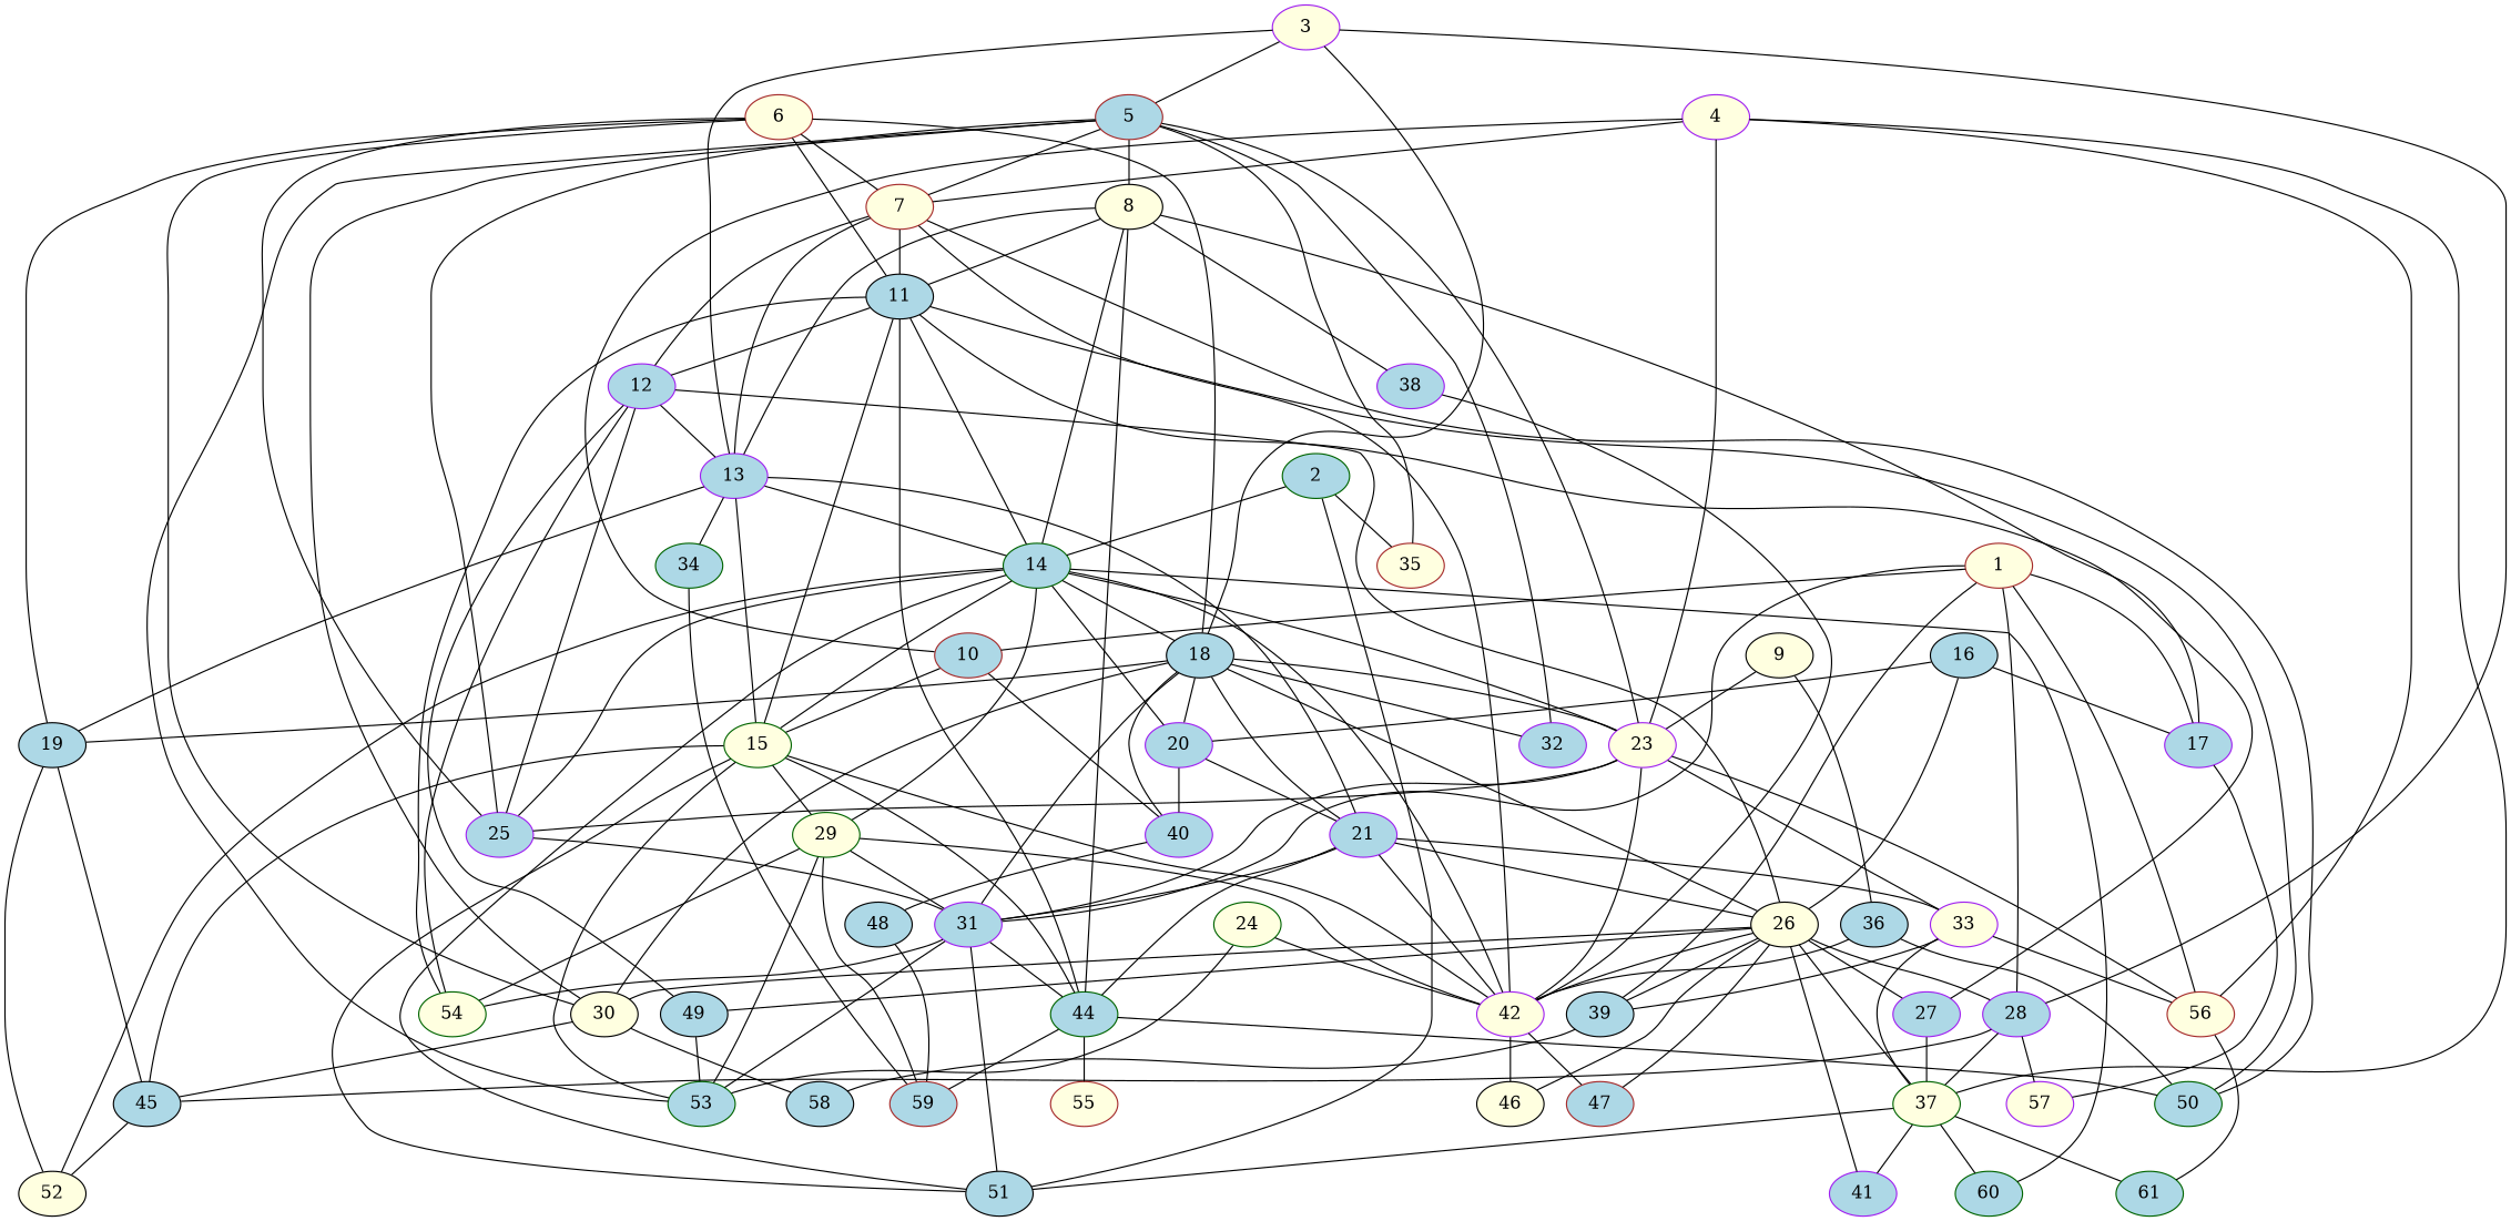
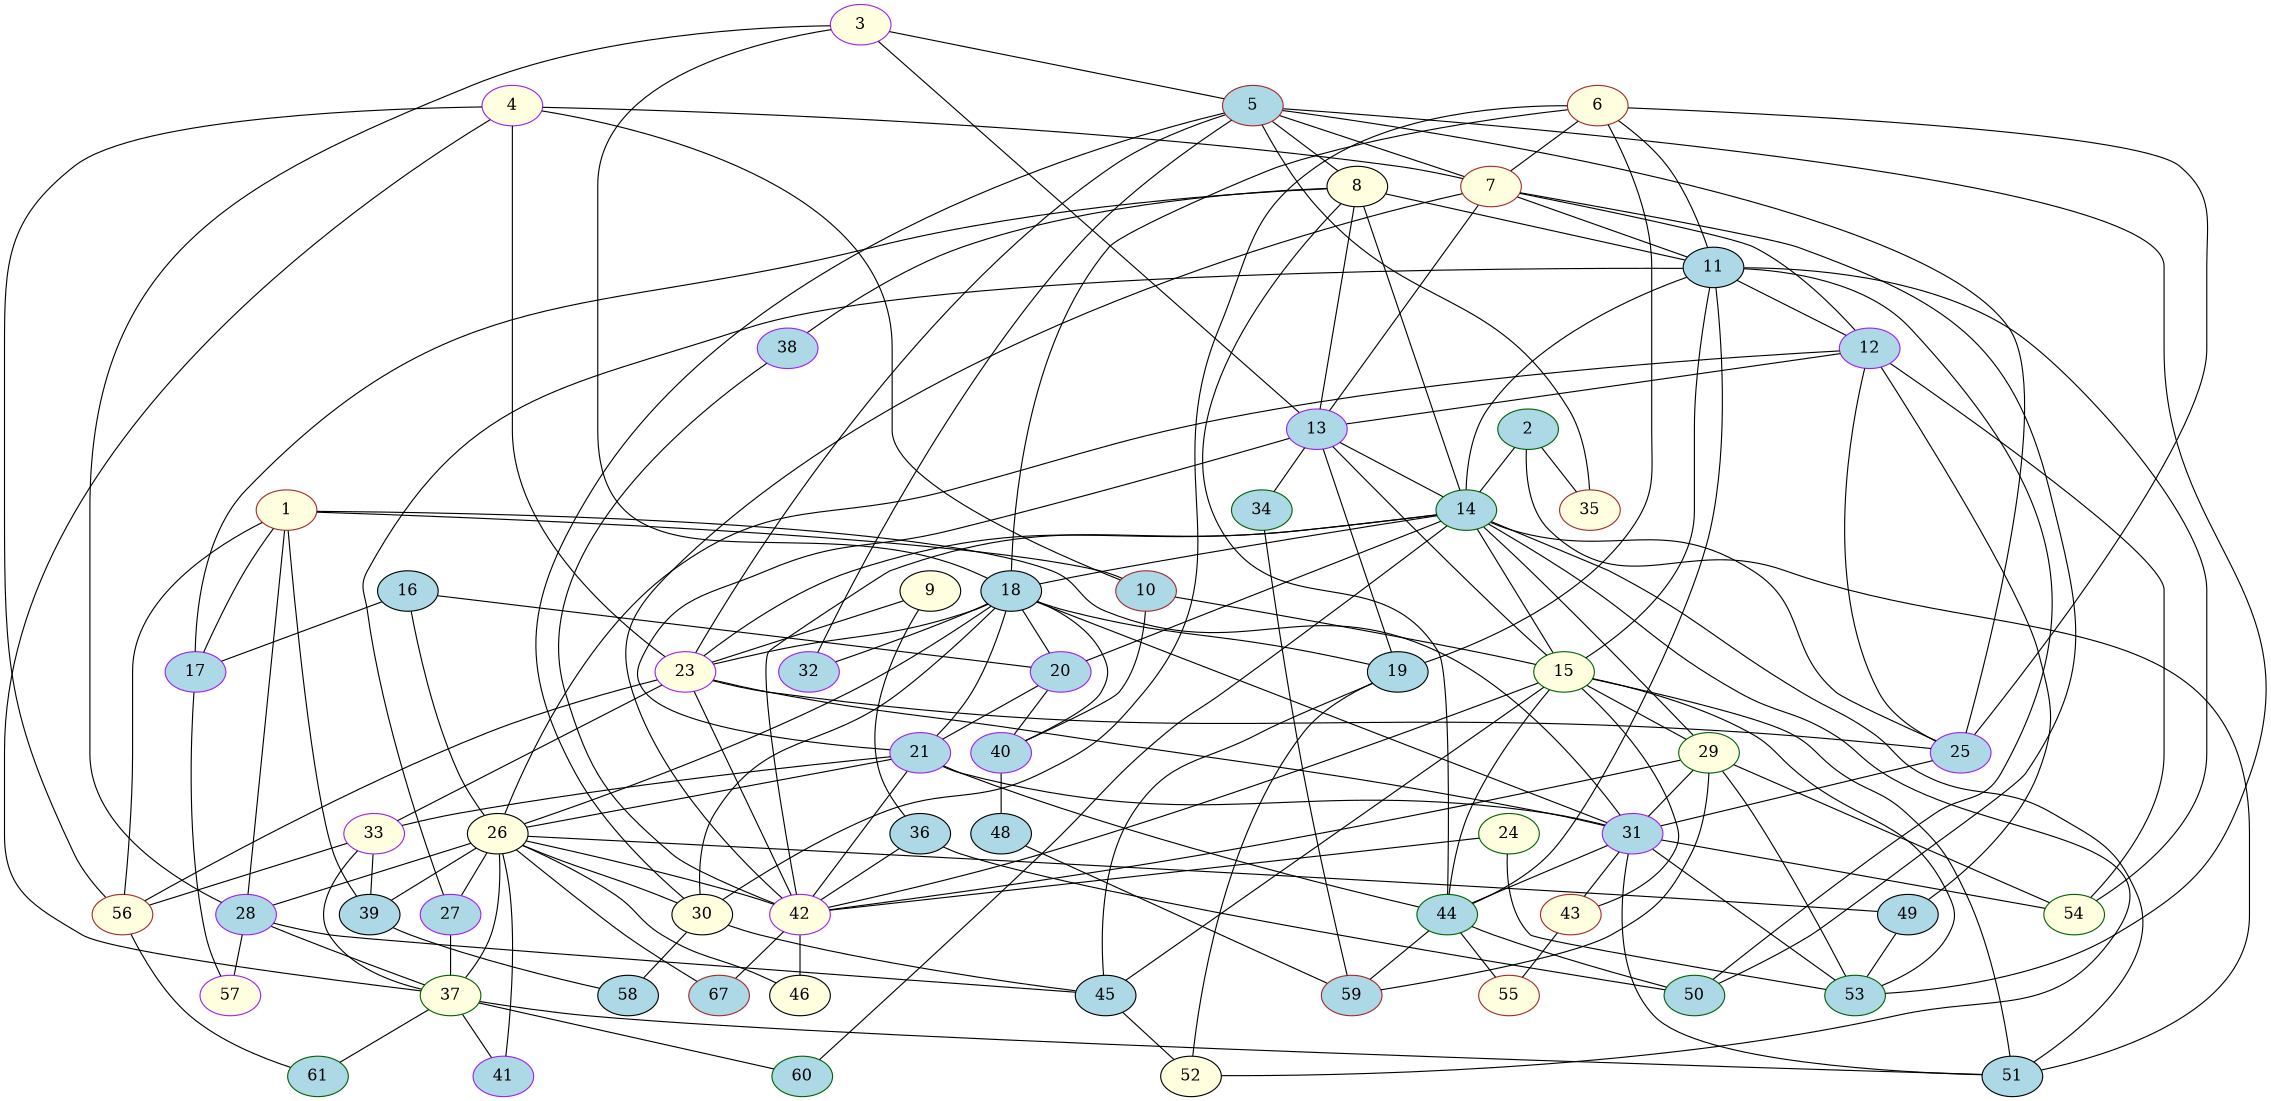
  graph {
    node [color=purple fillcolor=lightblue style=filled]
    edge [weight=1.0]
    1 [color=brown fillcolor=lightyellow]
    10 [color=brown]
    17
    28
    31
    39 [color=black]
    56 [color=brown fillcolor=lightyellow]
    15 [color=darkgreen fillcolor=lightyellow]
    40
    57 [fillcolor=lightyellow]
    37 [color=darkgreen fillcolor=lightyellow]
    45 [color=black]
    51 [color=black]
    53 [color=darkgreen]
    44 [color=darkgreen]
    54 [color=darkgreen fillcolor=lightyellow]
+   43 [color=brown fillcolor=lightyellow]
    58 [color=black]
    61 [color=darkgreen]
    2 [color=darkgreen]
    14 [color=darkgreen]
    35 [color=brown fillcolor=lightyellow]
    18 [color=black]
    23 [fillcolor=lightyellow]
    25
    42 [fillcolor=lightyellow]
    20
    29 [color=darkgreen fillcolor=lightyellow]
    52 [color=black fillcolor=lightyellow]
    60 [color=darkgreen]
    3 [fillcolor=lightyellow]
    5 [color=brown]
    13
    7 [color=brown fillcolor=lightyellow]
    8 [color=black fillcolor=lightyellow]
    30 [color=black fillcolor=lightyellow]
    32
    19 [color=black]
    21
    34 [color=darkgreen]
    26 [color=black fillcolor=lightyellow]
    4 [fillcolor=lightyellow]
    11 [color=black]
    12
    50 [color=darkgreen]
    33 [fillcolor=lightyellow]
    41
    38
    6 [color=brown fillcolor=lightyellow]
    27
    49 [color=black]
    46 [color=black fillcolor=lightyellow]
-   47 [color=brown]
+   47 [color=brown label=67]
    59 [color=brown]
    55 [color=brown fillcolor=lightyellow]
    9 [color=black fillcolor=lightyellow]
    36 [color=black]
    48 [color=black]
    16 [color=black]
    24 [color=darkgreen fillcolor=lightyellow]
    1 -- 10
    1 -- 17
    1 -- 28
    1 -- 31
    1 -- 39
    1 -- 56
    10 -- 15
    10 -- 40
    17 -- 57
    28 -- 57
    28 -- 37
    28 -- 45
    31 -- 51
    31 -- 53
    31 -- 44
    31 -- 54
+   31 -- 43
    39 -- 58
    56 -- 61
    15 -- 45
    15 -- 51
    15 -- 53
    15 -- 44 [weight=2.0]
+   15 -- 43
    15 -- 42
    15 -- 29 [weight=2.0]
    40 -- 48
    37 -- 51
    37 -- 61
    37 -- 60
    37 -- 41
    45 -- 52
    44 -- 50 [weight=2.0]
    44 -- 59
    44 -- 55
+   43 -- 55
    2 -- 51
    2 -- 14
    2 -- 35
    14 -- 15
    14 -- 51
    14 -- 18
    14 -- 23
    14 -- 25
    14 -- 42
    14 -- 20
    14 -- 29
    14 -- 52
    14 -- 60
    18 -- 31 [weight=2.0]
    18 -- 40
    18 -- 23
    18 -- 20
    18 -- 30
    18 -- 32
    18 -- 19
    18 -- 21
    18 -- 26
    23 -- 31 [weight=2.0]
    23 -- 56
    23 -- 25
    23 -- 42
    23 -- 33
    25 -- 31
    42 -- 46
    42 -- 47 [weight=2.0]
    20 -- 40
    20 -- 21
    29 -- 31
    29 -- 53
    29 -- 54
    29 -- 42
    29 -- 59
    3 -- 28
    3 -- 18 [weight=3.0]
    3 -- 5
    3 -- 13 [weight=3.0]
    5 -- 53
    5 -- 35
    5 -- 23
    5 -- 25
    5 -- 7
    5 -- 8
    5 -- 30
    5 -- 32
    13 -- 15
    13 -- 14
    13 -- 19
    13 -- 21
    13 -- 34
    7 -- 42
    7 -- 13 [weight=2.0]
    7 -- 11 [weight=2.0]
    7 -- 12
    7 -- 50
    8 -- 17
    8 -- 44
    8 -- 14
    8 -- 13
    8 -- 11
    8 -- 38
    30 -- 45
    30 -- 58
    19 -- 45
    19 -- 52
    21 -- 31
    21 -- 44
    21 -- 42
    21 -- 26 [weight=2.0]
    21 -- 33
    34 -- 59
    26 -- 28
    26 -- 39
    26 -- 37
    26 -- 42
    26 -- 30
    26 -- 41
    26 -- 27
    26 -- 49 [weight=2.0]
    26 -- 46
    26 -- 47
    4 -- 10
    4 -- 56
    4 -- 37
    4 -- 23
    4 -- 7
    11 -- 15
    11 -- 44
    11 -- 54
    11 -- 14
    11 -- 12
    11 -- 50
    11 -- 27
    12 -- 54
    12 -- 25
    12 -- 13
    12 -- 26
    12 -- 49
    33 -- 39
    33 -- 56
    33 -- 37
    38 -- 42
    6 -- 18
    6 -- 25
    6 -- 7
    6 -- 30
    6 -- 19
    6 -- 11
    27 -- 37
    49 -- 53
    9 -- 23
    9 -- 36
    36 -- 42
    36 -- 50
    48 -- 59
    16 -- 17
    16 -- 20
    16 -- 26
    24 -- 53
    24 -- 42
  }
